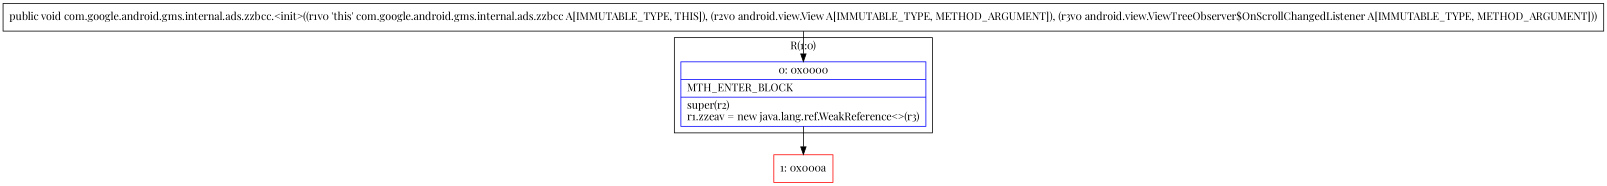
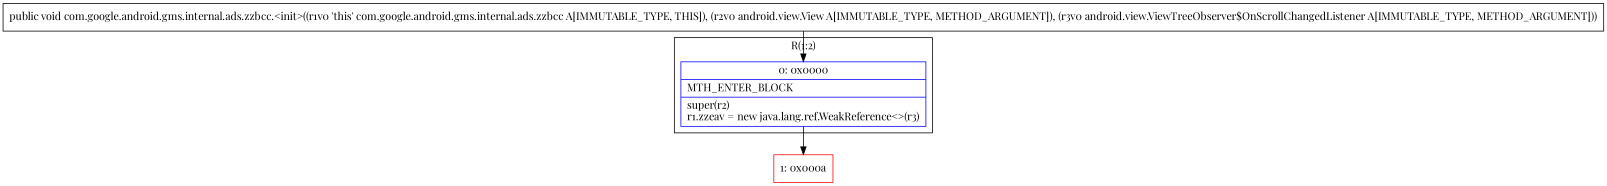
  digraph {
    fontname="Playfair Display"
    node [shape=record fontname="Playfair Display"]
    edge [fontname="Playfair Display"]
    n1 [color=blue label="{0\:\ 0x0000|MTH_ENTER_BLOCK\l|super(r2)\lr1.zzeav = new java.lang.ref.WeakReference\<\>(r3)\l}"]
    n2 [color=red label="{1\:\ 0x000a}"]
    n3 [label="{public void com.google.android.gms.internal.ads.zzbcc.\<init\>((r1v0 'this' com.google.android.gms.internal.ads.zzbcc A[IMMUTABLE_TYPE, THIS]), (r2v0 android.view.View A[IMMUTABLE_TYPE, METHOD_ARGUMENT]), (r3v0 android.view.ViewTreeObserver$OnScrollChangedListener A[IMMUTABLE_TYPE, METHOD_ARGUMENT])) }"]
    subgraph cluster_1 {
-     label="R(1:0)"
+     label="R(1:2)"
      n1
    }
    n1 -> n2
    n3 -> n1
  }
